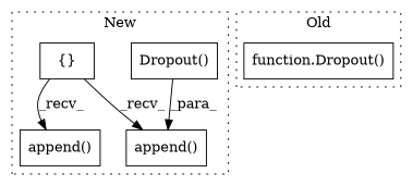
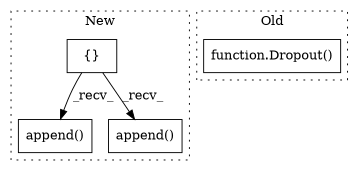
  digraph {
    node [a=75 l="12,1" shape=box]
-   n1 [l="11,1" label="Dropout()" s="595,613"]
    n2 [label="append()" s="583,614"]
    n3 [a=59 l="2,1" label="{}" s="572,572"]
    n4 [label="append()" s="942,1009"]
    n5 [l="8,1" label="function.Dropout()" s="1510,1525"]
    subgraph cluster_1 {
      label=New
      style=dotted
-     n1
      n2
      n3
      n4
    }
    subgraph cluster_2 {
      label=Old
      style=dotted
      n5
    }
-   n1 -> n2 [label=_para_]
    n3 -> n2 [label=_recv_]
    n3 -> n4 [label=_recv_]
  }
